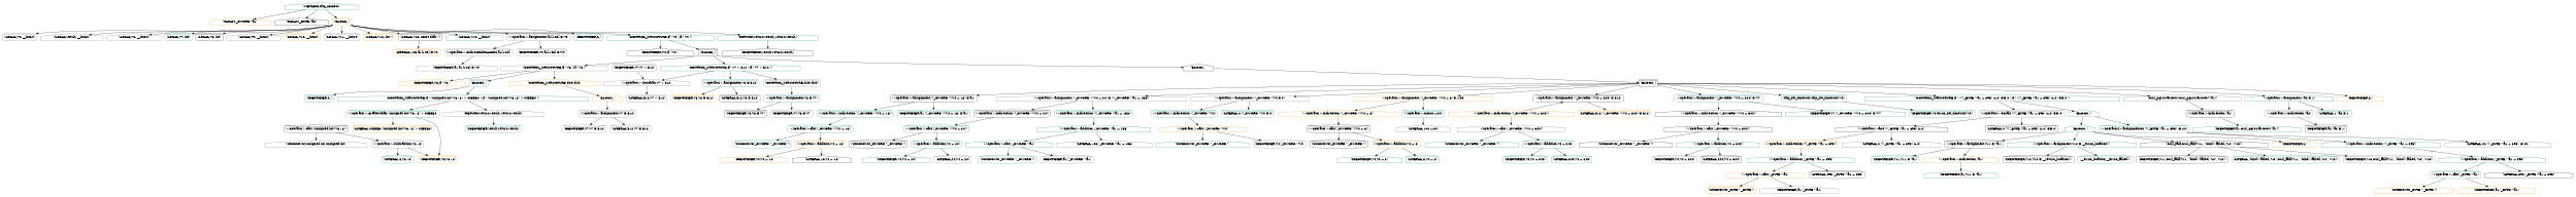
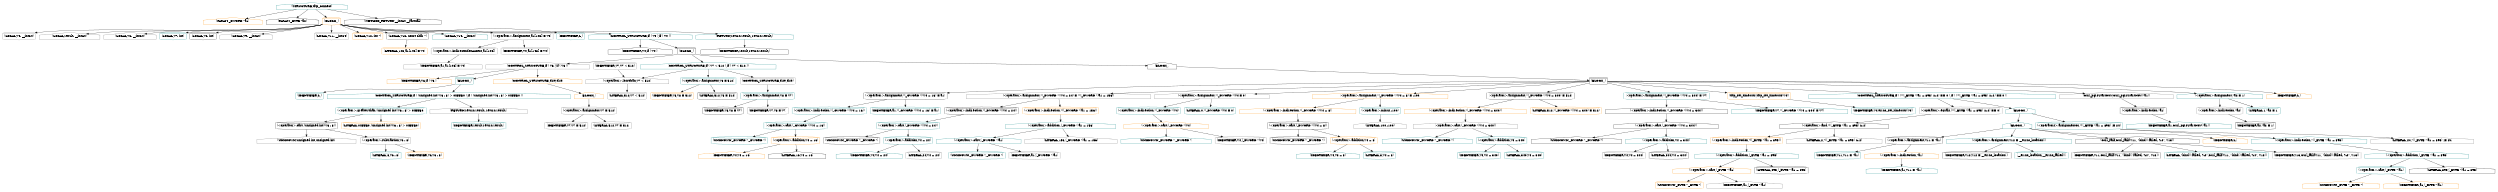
  digraph {
    node [color=teal shape=cylinder]
-   n1 [label="(METHOD,tftp_connect)" shape=house]
+   n1 [label="(STRUCTURE,tftp_connect)" shape=house]
    n2 [color=darkorange label="(PARAM,_QWORD *a1)" shape=house]
    n3 [color=black label="(PARAM,_BYTE *a2)" shape=house]
    n4 [color=darkorange label="(BLOCK,,)"]
+   n5 [color=black label="(METHOD_RETURN,__int64 __fastcall)" shape=house]
    n6 [color=gray40 label="(LOCAL,v4: __int64)"]
    n7 [color=gray40 label="(LOCAL,result: __int64)" shape=house]
    n8 [color=gray40 label="(LOCAL,v6: __int64)" shape=house]
    n9 [label="(LOCAL,v7: int)"]
    n10 [color=black label="(LOCAL,v8: int)"]
    n11 [color=gray40 label="(LOCAL,v9: __int64)" shape=house]
-   n12 [color=darkorange label="(LOCAL,v10: __int64)"]
    n13 [color=gray40 label="(LOCAL,v11: __int64)"]
    n14 [color=darkorange label="(LOCAL,v12: int *)"]
    n15 [color=black label="(LOCAL,v13: const char *)"]
    n16 [label="(LOCAL,v14: __int64)" shape=house]
    n17 [color=gray40 label="(<operator>.assignment,a1[148] = v4)"]
    n18 [label="(IDENTIFIER,L,)"]
    n19 [label="(CONTROL_STRUCTURE,if ( v4 ),if ( v4 ))" shape=house]
    n20 [label="(RETURN,return result;,return result;)" shape=house]
    n21 [color=darkorange label="(LITERAL,148,a1[148] = v4)"]
    n22 [color=gray40 label="(<operator>.indirectIndexAccess,a1[148])"]
    n23 [color=gray40 label="(IDENTIFIER,v4,a1[148] = v4)"]
    n24 [color=black label="(IDENTIFIER,v4,if ( v4 ))" shape=house]
    n25 [color=black label="(BLOCK,,)"]
    n26 [color=black label="(IDENTIFIER,result,return result;)" shape=house]
    n27 [color=gray40 label="(IDENTIFIER,a1,a1[148] = v4)" shape=house]
    n28 [color=gray40 label="(CONTROL_STRUCTURE,if ( v6 ),if ( v6 ))" shape=house]
    n29 [label="(CONTROL_STRUCTURE,if ( v7 < 512 ),if ( v7 < 512 ))" shape=house]
    n30 [color=black label="(BLOCK,,)" shape=house]
    n31 [color=darkorange label="(IDENTIFIER,v6,if ( v6 ))" shape=house]
    n32 [label="(BLOCK,,)"]
    n33 [color=darkorange label="(CONTROL_STRUCTURE,else,else)" shape=house]
    n34 [color=gray40 label="(<operator>.lessThan,v7 < 512)" shape=house]
    n35 [label="(<operator>.assignment,v8 = 512)"]
    n36 [color=gray40 label="(CONTROL_STRUCTURE,else,else)"]
    n37 [color=black label="(BLOCK,,)"]
    n38 [label="(IDENTIFIER,L,)"]
    n39 [label="(CONTROL_STRUCTURE,if ( (unsigned int)(v6 - 8) > 0xFFB0 ),if ( (unsigned int)(v6 - 8) > 0xFFB0 ))" shape=house]
    n40 [color=darkorange label="(BLOCK,,)" shape=house]
    n41 [label="(<operator>.greaterThan,(unsigned int)(v6 - 8) > 0xFFB0)"]
    n42 [color=gray40 label="(RETURN,return result;,return result;)" shape=house]
    n43 [color=black label="(<operator>.cast,(unsigned int)(v6 - 8))"]
    n44 [color=darkorange label="(LITERAL,0xFFB0,(unsigned int)(v6 - 8) > 0xFFB0)"]
    n45 [label="(IDENTIFIER,result,return result;)"]
    n46 [color=gray40 label="(UNKNOWN,unsigned int,unsigned int)" shape=house]
    n47 [color=gray40 label="(<operator>.subtraction,v6 - 8)"]
    n48 [color=darkorange label="(IDENTIFIER,v6,v6 - 8)"]
    n49 [label="(LITERAL,8,v6 - 8)"]
    n50 [color=gray40 label="(<operator>.assignment,v7 = 512)"]
    n51 [color=gray40 label="(IDENTIFIER,v7,v7 = 512)"]
    n52 [color=gray40 label="(LITERAL,512,v7 = 512)"]
    n53 [color=gray40 label="(LITERAL,512,v7 < 512)"]
    n54 [color=darkorange label="(IDENTIFIER,v8,v8 = 512)"]
    n55 [color=black label="(LITERAL,512,v8 = 512)"]
    n56 [label="(<operator>.assignment,v8 = v7)"]
    n57 [color=gray40 label="(IDENTIFIER,v7,v7 < 512)"]
    n58 [color=black label="(IDENTIFIER,v8,v8 = v7)"]
    n59 [color=gray40 label="(IDENTIFIER,v7,v8 = v7)"]
    n60 [color=black label="(<operator>.assignment,*(_QWORD *)(v4 + 16) = a1)"]
    n61 [color=gray40 label="(<operator>.assignment,*(_DWORD *)(v4 + 24) = *((_DWORD *)a1 + 156))" shape=house]
    n62 [color=gray40 label="(<operator>.assignment,*(_DWORD *)v4 = 0)" shape=house]
    n63 [color=darkorange label="(<operator>.assignment,*(_DWORD *)(v4 + 8) = -100)" shape=house]
    n64 [color=black label="(<operator>.assignment,*(_DWORD *)(v4 + 340) = 512)"]
    n65 [label="(<operator>.assignment,*(_DWORD *)(v4 + 344) = v7)"]
-   n66 [label="(tftp_set_timeouts,tftp_set_timeouts(v4))"]
+   n66 [color=darkorange label="(tftp_set_timeouts,tftp_set_timeouts(v4))"]
    n67 [label="(CONTROL_STRUCTURE,if ( (*((_BYTE *)a1 + 895) & 2) == 0 ),if ( (*((_BYTE *)a1 + 895) & 2) == 0 ))" shape=house]
    n68 [color=gray40 label="(Curl_pgrsStartNow,Curl_pgrsStartNow(*a1))" shape=house]
    n69 [label="(<operator>.assignment,*a2 = 1)" shape=house]
    n70 [color=darkorange label="(IDENTIFIER,L,)" shape=house]
    n71 [label="(<operator>.indirection,*(_QWORD *)(v4 + 16))"]
    n72 [label="(IDENTIFIER,a1,*(_QWORD *)(v4 + 16) = a1)"]
    n73 [color=black label="(<operator>.indirection,*(_DWORD *)(v4 + 24))"]
-   n74 [label="(<operator>.indirection,*((_DWORD *)a1 + 156))"]
+   n74 [color=darkorange label="(<operator>.indirection,*((_DWORD *)a1 + 156))"]
    n75 [label="(<operator>.indirection,*(_DWORD *)v4)"]
    n76 [label="(LITERAL,0,*(_DWORD *)v4 = 0)"]
    n77 [color=darkorange label="(<operator>.indirection,*(_DWORD *)(v4 + 8))" shape=house]
    n78 [label="(<operator>.minus,-100)"]
    n79 [color=darkorange label="(<operator>.indirection,*(_DWORD *)(v4 + 340))" shape=house]
    n80 [color=darkorange label="(LITERAL,512,*(_DWORD *)(v4 + 340) = 512)"]
    n81 [color=black label="(<operator>.indirection,*(_DWORD *)(v4 + 344))" shape=house]
    n82 [label="(IDENTIFIER,v7,*(_DWORD *)(v4 + 344) = v7)" shape=house]
    n83 [label="(IDENTIFIER,v4,errno_set_timeouts(v4))"]
    n84 [color=gray40 label="(<operator>.equals,(*((_BYTE *)a1 + 895) & 2) == 0)"]
    n85 [label="(BLOCK,,)" shape=house]
    n86 [color=black label="(<operator>.indirection,*a1)"]
    n87 [color=gray40 label="(<operator>.indirection,*a2)"]
    n88 [label="(LITERAL,1,*a2 = 1)"]
    n89 [label="(<operator>.cast,(_QWORD *)(v4 + 16))"]
    n90 [label="(UNKNOWN,_QWORD *,_QWORD *)"]
    n91 [color=darkorange label="(<operator>.addition,v4 + 16)"]
    n92 [color=darkorange label="(IDENTIFIER,v4,v4 + 16)" shape=house]
    n93 [color=black label="(LITERAL,16,v4 + 16)" shape=house]
    n94 [label="(<operator>.cast,(_DWORD *)(v4 + 24))"]
    n95 [label="(<operator>.addition,(_DWORD *)a1 + 156)" shape=house]
    n96 [color=black label="(UNKNOWN,_DWORD *,_DWORD *)"]
    n97 [label="(<operator>.addition,v4 + 24)"]
    n98 [label="(IDENTIFIER,v4,v4 + 24)" shape=house]
    n99 [color=gray40 label="(LITERAL,24,v4 + 24)"]
    n100 [label="(<operator>.cast,(_DWORD *)a1)" shape=house]
    n101 [color=gray40 label="(LITERAL,156,(_DWORD *)a1 + 156)" shape=house]
    n102 [label="(UNKNOWN,_DWORD *,_DWORD *)"]
    n103 [color=gray40 label="(IDENTIFIER,a1,(_DWORD *)a1)"]
    n104 [color=darkorange label="(<operator>.cast,(_DWORD *)v4)" shape=house]
    n105 [label="(UNKNOWN,_DWORD *,_DWORD *)" shape=house]
    n106 [color=gray40 label="(IDENTIFIER,v4,(_DWORD *)v4)"]
    n107 [color=black label="(<operator>.cast,(_DWORD *)(v4 + 8))"]
    n108 [color=gray40 label="(LITERAL,100,-100)" shape=house]
    n109 [color=black label="(UNKNOWN,_DWORD *,_DWORD *)"]
    n110 [color=darkorange label="(<operator>.addition,v4 + 8)"]
    n111 [label="(IDENTIFIER,v4,v3 + 8)" shape=house]
    n112 [label="(LITERAL,8,v4 + 8)"]
    n113 [color=gray40 label="(<operator>.cast,(_DWORD *)(v4 + 340))" shape=house]
    n114 [label="(UNKNOWN,_DWORD *,_DWORD *)" shape=house]
    n115 [label="(<operator>.addition,v4 + 340)"]
    n116 [label="(IDENTIFIER,v4,v4 + 340)"]
    n117 [label="(LITERAL,340,v4 + 340)"]
    n118 [color=black label="(<operator>.cast,(_DWORD *)(v4 + 344))" shape=house]
    n119 [color=black label="(UNKNOWN,_DWORD *,_DWORD *)" shape=house]
    n120 [label="(<operator>.addition,v4 + 344)" shape=house]
    n121 [color=gray40 label="(IDENTIFIER,v4,v4 + 344)"]
    n122 [color=black label="(LITERAL,344,v4 + 344)"]
    n123 [color=black label="(<operator>.and,*((_BYTE *)a1 + 895) & 2)" shape=house]
-   n124 [color=black label="(LITERAL,0,(*((_BYTE *)a1 + 895) & 2) == 0)"]
    n125 [label="(BLOCK,,)" shape=house]
    n126 [label="(<operators>.assignmentOr,*((_BYTE *)a1 + 895) |= 2u)"]
    n127 [color=darkorange label="(<operator>.indirection,*((_BYTE *)a1 + 895))"]
    n128 [color=gray40 label="(LITERAL,2,*((_BYTE *)a1 + 895) & 2)" shape=house]
    n129 [label="(<operator>.addition,(_BYTE *)a1 + 895)" shape=house]
    n130 [color=darkorange label="(<operator>.cast,(_BYTE *)a1)" shape=house]
    n131 [color=black label="(LITERAL,895,(_BYTE *)a1 + 895)"]
    n132 [color=darkorange label="(UNKNOWN,_BYTE *,_BYTE *)"]
    n133 [color=gray40 label="(IDENTIFIER,a1,(_BYTE *)a1)" shape=house]
    n134 [color=black label="(<operator>.assignment,v11 = *a1)"]
    n135 [label="(<operator>.assignment,v12 = __errno_location())" shape=house]
    n136 [color=black label="(Curl_failf,Curl_failf(v11, \"bind() failed; %s\", v13))" shape=house]
    n137 [color=darkorange label="(IDENTIFIER,L,)" shape=house]
    n138 [label="(<operator>.indirection,*((_BYTE *)a1 + 895))" shape=house]
    n139 [color=gray40 label="(LITERAL,2u,*((_BYTE *)a1 + 895) |= 2u)" shape=house]
    n140 [label="(IDENTIFIER,v11,v11 = *a1)"]
    n141 [color=darkorange label="(<operator>.indirection,*a1)" shape=house]
-   n142 [color=black label="(IDENTIFIER,v12,v12 = __return_location())"]
+   n142 [color=black label="(IDENTIFIER,v12,v12 = __errno_location())"]
    n143 [label="(__errno_location,__errno_failed())"]
    n144 [color=black label="(IDENTIFIER,v11,Curl_failf(v11, \"bind() failed; %s\", v13))"]
    n145 [label="(LITERAL,\"bind() failed; %s\",Curl_failf(v11, \"bind() failed; %s\", v13))"]
    n146 [color=gray40 label="(IDENTIFIER,v13,Curl_failf(v11, \"bind() failed; %s\", v13))"]
    n147 [label="(IDENTIFIER,a1,v11 = *a1)" shape=house]
    n148 [label="(<operator>.addition,(_BYTE *)a1 + 895)" shape=house]
    n149 [label="(<operator>.cast,(_BYTE *)a1)"]
    n150 [color=black label="(LITERAL,895,(_BYTE *)a1 + 895)" shape=house]
    n151 [color=darkorange label="(UNKNOWN,_BYTE *,_BYTE *)" shape=house]
    n152 [color=darkorange label="(IDENTIFIER,a1,(_BYTE *)a1)" shape=house]
    n153 [label="(IDENTIFIER,a1,Curl_pgrsStartNow(*a1))" shape=house]
    n154 [color=black label="(IDENTIFIER,a2,*a2 = 1)"]
    n1 -> n2
    n1 -> n3
    n1 -> n4
+   n1 -> n5
    n4 -> n6
    n4 -> n7
    n4 -> n8
    n4 -> n9
    n4 -> n10
    n4 -> n11
-   n4 -> n12
    n4 -> n13
    n4 -> n14
    n4 -> n15
    n4 -> n16
    n4 -> n17
    n4 -> n18
    n4 -> n19
    n4 -> n20
    n15 -> n21
    n17 -> n22
    n17 -> n23
    n19 -> n24
    n19 -> n25
    n20 -> n26
    n22 -> n27
    n25 -> n28
    n25 -> n29
    n25 -> n30
    n28 -> n31
    n28 -> n32
    n28 -> n33
    n29 -> n34
    n29 -> n35
    n29 -> n36
    n30 -> n37
    n32 -> n38
    n32 -> n39
    n33 -> n40
    n34 -> n53
    n35 -> n54
    n35 -> n55
    n36 -> n56
    n37 -> n60
    n37 -> n61
    n37 -> n62
    n37 -> n63
    n37 -> n64
    n37 -> n65
    n37 -> n66
    n37 -> n67
    n37 -> n68
    n37 -> n69
    n37 -> n70
    n39 -> n41
    n39 -> n42
    n40 -> n50
-   n41 -> n48
+   n41 -> n43
    n41 -> n44
    n42 -> n45
    n43 -> n46
    n43 -> n47
    n47 -> n48
    n47 -> n49
    n50 -> n51
    n50 -> n52
    n56 -> n58
    n56 -> n59
    n57 -> n34
    n60 -> n71
    n60 -> n72
    n61 -> n73
    n61 -> n74
    n62 -> n75
    n62 -> n76
    n63 -> n77
    n63 -> n78
-   n79 -> n64
+   n64 -> n79
    n64 -> n80
    n65 -> n81
    n65 -> n82
    n66 -> n83
    n67 -> n84
    n67 -> n85
    n68 -> n86
    n69 -> n87
    n69 -> n88
    n71 -> n89
    n73 -> n94
    n74 -> n95
    n75 -> n104
    n77 -> n107
    n78 -> n108
    n79 -> n113
    n81 -> n118
    n84 -> n123
-   n84 -> n124
    n85 -> n125
    n85 -> n126
    n86 -> n153
    n87 -> n154
    n89 -> n90
    n89 -> n91
    n91 -> n92
    n91 -> n93
    n94 -> n96
    n94 -> n97
    n95 -> n100
    n95 -> n101
    n97 -> n98
    n97 -> n99
    n100 -> n102
    n100 -> n103
    n104 -> n105
    n104 -> n106
    n107 -> n109
    n107 -> n110
    n110 -> n111
    n110 -> n112
    n113 -> n114
    n113 -> n115
    n115 -> n116
    n115 -> n117
    n118 -> n119
    n118 -> n120
    n120 -> n121
    n120 -> n122
    n123 -> n127
    n123 -> n128
    n125 -> n134
    n125 -> n135
    n125 -> n136
    n125 -> n137
    n126 -> n138
    n126 -> n139
    n127 -> n129
    n129 -> n130
    n129 -> n131
    n130 -> n132
    n130 -> n133
    n134 -> n140
    n134 -> n141
    n135 -> n142
    n135 -> n143
    n136 -> n144
    n136 -> n145
    n136 -> n146
    n138 -> n148
    n141 -> n147
    n148 -> n149
    n148 -> n150
    n149 -> n151
    n149 -> n152
  }
